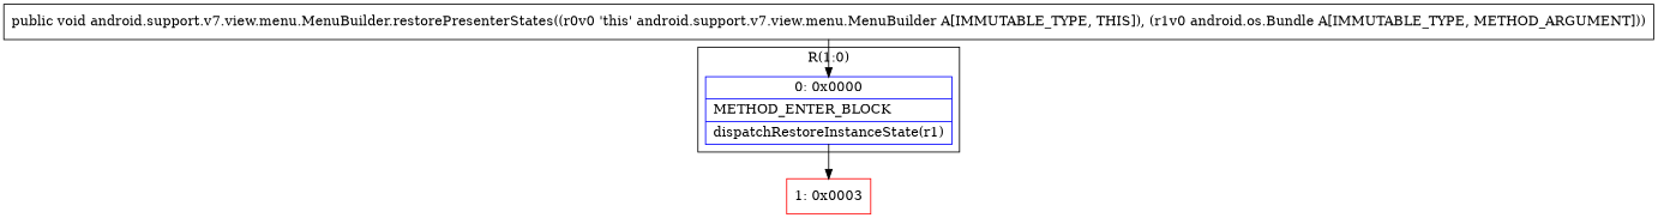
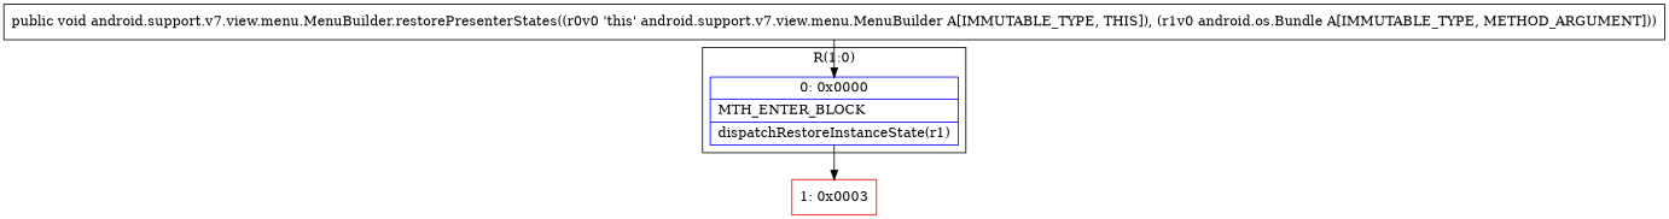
  digraph {
    node [shape=record]
-   n1 [color=blue label="{0\:\ 0x0000|METHOD_ENTER_BLOCK\l|dispatchRestoreInstanceState(r1)\l}"]
+   n1 [color=blue label="{0\:\ 0x0000|MTH_ENTER_BLOCK\l|dispatchRestoreInstanceState(r1)\l}"]
    n2 [color=red label="{1\:\ 0x0003}"]
    n3 [label="{public void android.support.v7.view.menu.MenuBuilder.restorePresenterStates((r0v0 'this' android.support.v7.view.menu.MenuBuilder A[IMMUTABLE_TYPE, THIS]), (r1v0 android.os.Bundle A[IMMUTABLE_TYPE, METHOD_ARGUMENT])) }"]
    subgraph cluster_1 {
      label="R(1:0)"
      n1
    }
    n1 -> n2
    n3 -> n1
  }
